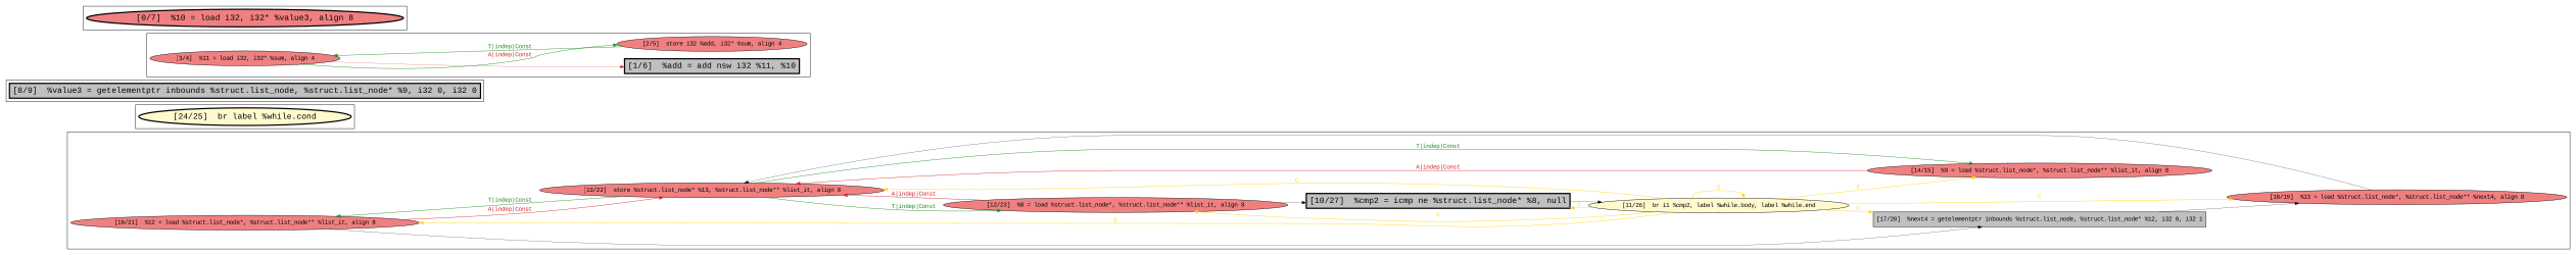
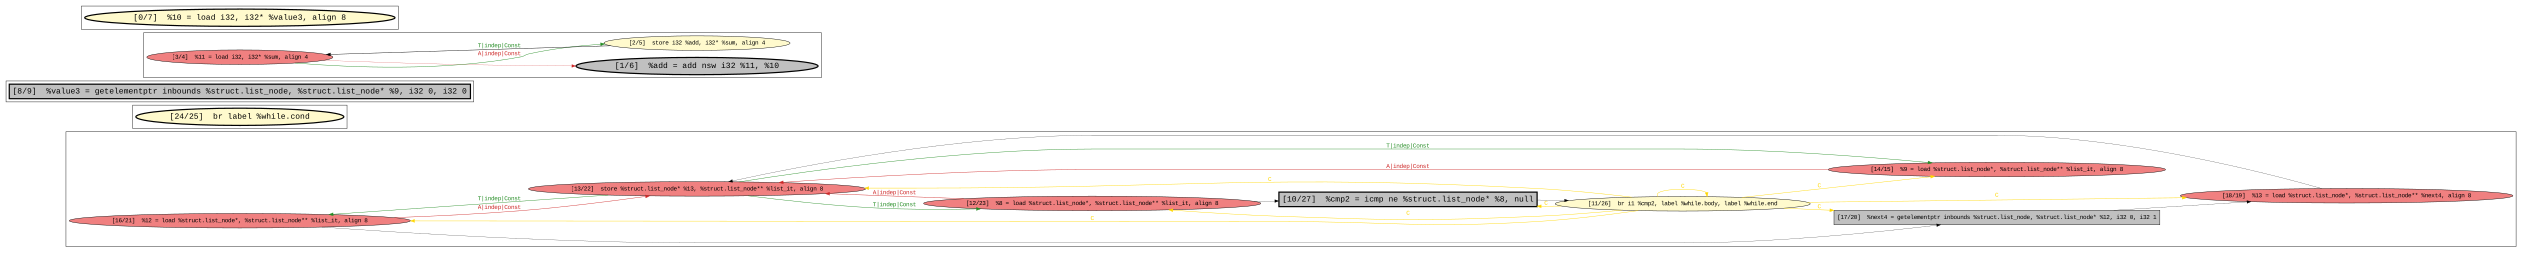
  digraph {
    fontname="Liberation Mono"
    rankdir=LR
    node [fillcolor=lightcoral fontname="Liberation Mono" shape=ellipse style=filled]
    edge [color=gold fontcolor=gold fontname="Liberation Mono" penwidth=1.0 style=solid]
    n1 [label="[16/21]  %12 = load %struct.list_node*, %struct.list_node** %list_it, align 8"]
    n2 [label="[13/22]  store %struct.list_node* %13, %struct.list_node** %list_it, align 8"]
    n3 [fillcolor=grey label="[17/20]  %next4 = getelementptr inbounds %struct.list_node, %struct.list_node* %12, i32 0, i32 1" shape=rectangle]
    n4 [label="[14/15]  %9 = load %struct.list_node*, %struct.list_node** %list_it, align 8"]
    n5 [label="[12/23]  %8 = load %struct.list_node*, %struct.list_node** %list_it, align 8"]
    n6 [label="[18/19]  %13 = load %struct.list_node*, %struct.list_node** %next4, align 8"]
    n7 [fillcolor=lemonchiffon label="[11/26]  br i1 %cmp2, label %while.body, label %while.end"]
    n8 [fillcolor=grey fontsize=20 label="[10/27]  %cmp2 = icmp ne %struct.list_node* %8, null" penwidth=3.0 shape=rectangle]
    n9 [fillcolor=lemonchiffon fontsize=20 label="[24/25]  br label %while.cond" penwidth=3.0]
    n10 [fillcolor=grey fontsize=20 label="[8/9]  %value3 = getelementptr inbounds %struct.list_node, %struct.list_node* %9, i32 0, i32 0" penwidth=3.0 shape=rectangle]
    n11 [label="[3/4]  %11 = load i32, i32* %sum, align 4"]
-   n12 [fillcolor=grey fontsize=20 label="[1/6]  %add = add nsw i32 %11, %10" penwidth=3.0 shape=rectangle]
-   n13 [label="[2/5]  store i32 %add, i32* %sum, align 4"]
-   n14 [fontsize=20 label="[0/7]  %10 = load i32, i32* %value3, align 8" penwidth=3.0]
+   n12 [fillcolor=grey fontsize=20 label="[1/6]  %add = add nsw i32 %11, %10" penwidth=3.0]
+   n13 [fillcolor=lemonchiffon label="[2/5]  store i32 %add, i32* %sum, align 4"]
+   n14 [fillcolor=lemonchiffon fontsize=20 label="[0/7]  %10 = load i32, i32* %value3, align 8" penwidth=3.0]
    subgraph cluster_1 {
      n1
      n2
      n3
      n4
      n5
      n6
      n7
      n8
    }
    subgraph cluster_2 {
      n9
    }
    subgraph cluster_3 {
      n10
    }
    subgraph cluster_4 {
      n11
      n12
      n13
    }
    subgraph cluster_5 {
      n14
    }
    n1 -> n2 [color=firebrick3 fontcolor=firebrick3 label="A|indep|Const"]
    n1 -> n3 [color=black fontcolor=black penwidth=0.5]
    n2 -> n1 [color=forestgreen fontcolor=forestgreen label="T|indep|Const"]
    n2 -> n4 [color=forestgreen fontcolor=forestgreen label="T|indep|Const"]
    n2 -> n5 [color=forestgreen fontcolor=forestgreen label="T|indep|Const"]
    n3 -> n6 [color=black fontcolor=black penwidth=0.5]
    n4 -> n2 [color=firebrick3 fontcolor=firebrick3 label="A|indep|Const"]
    n5 -> n2 [color=firebrick3 fontcolor=firebrick3 label="A|indep|Const"]
    n5 -> n8 [color=black fontcolor=black penwidth=0.5]
    n6 -> n2 [color=black fontcolor=black penwidth=0.5]
    n7 -> n1 [label=C]
    n7 -> n2 [label=C]
    n7 -> n3 [label=C]
    n7 -> n4 [label=C]
    n7 -> n5 [label=C]
    n7 -> n6 [label=C]
    n7 -> n7 [label=C]
    n7 -> n8 [label=C]
    n8 -> n7 [color=black fontcolor=black penwidth=0.5]
    n11 -> n12 [color=firebrick3 fontcolor=black penwidth=0.5]
    n11 -> n13 [color=forestgreen fontcolor=firebrick3 label="A|indep|Const"]
-   n13 -> n11 [color=forestgreen fontcolor=forestgreen label="T|indep|Const"]
+   n13 -> n11 [color=black fontcolor=forestgreen label="T|indep|Const"]
  }
